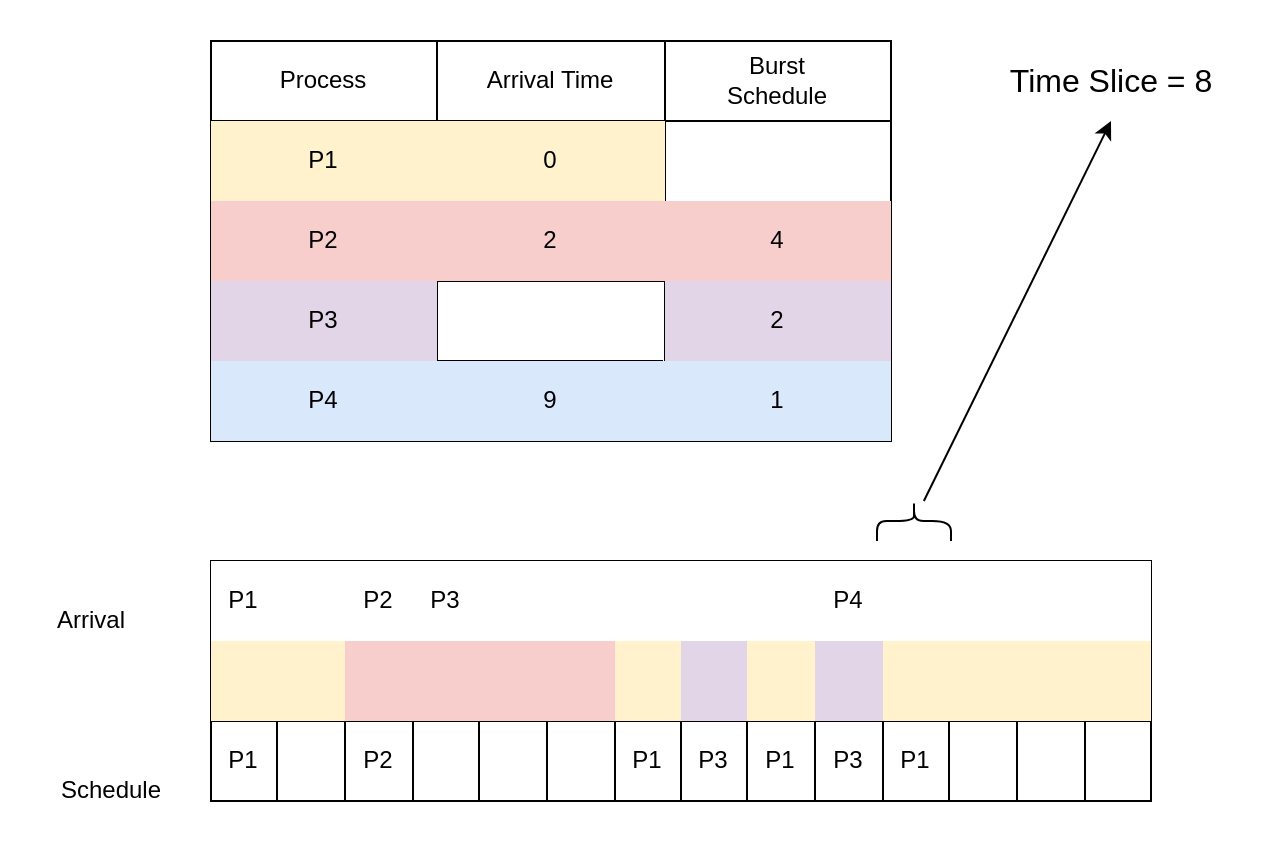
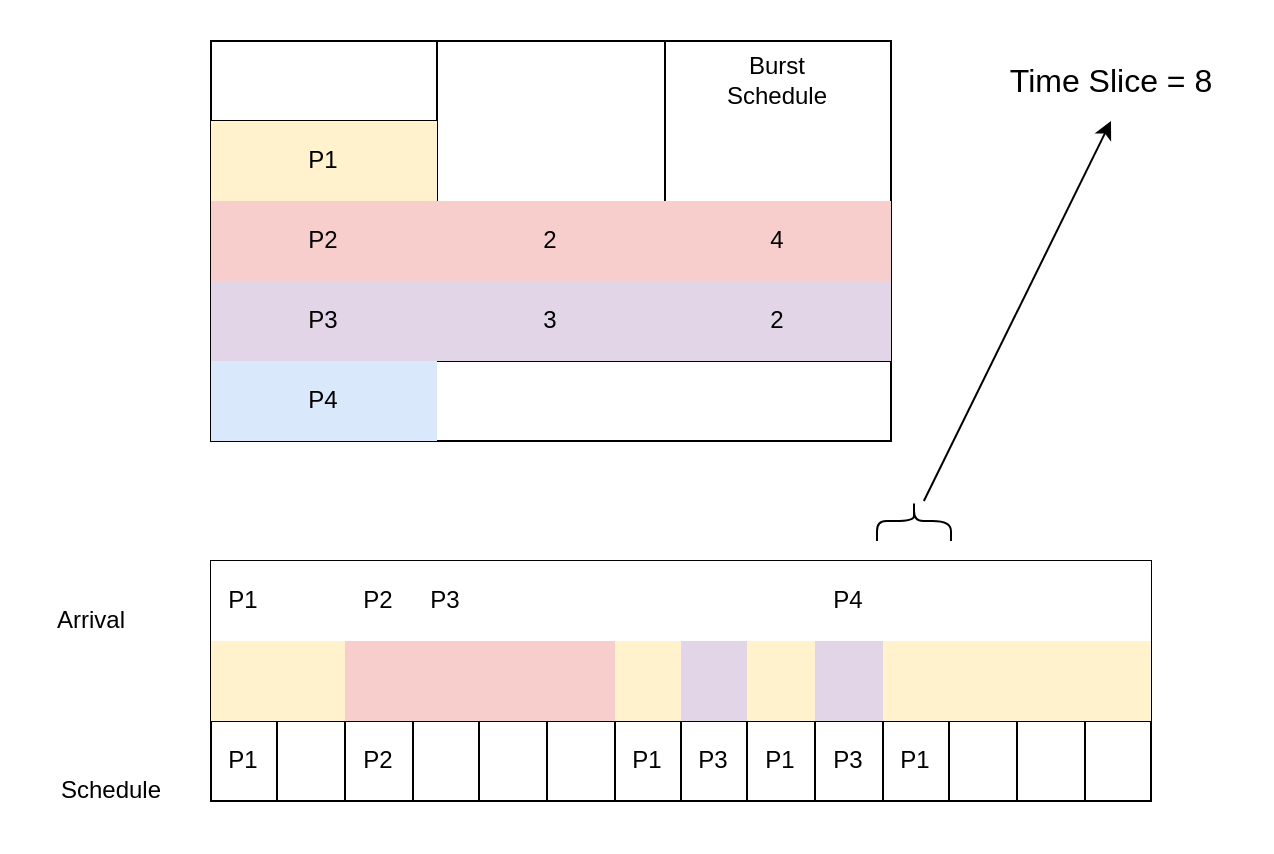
  <mxCell id="0" />
  <mxCell id="1" parent="0" />
  <mxCell id="2" value="" style="shape=table;html=1;whiteSpace=wrap;startSize=0;container=1;collapsible=0;childLayout=tableLayout;" vertex="1" parent="1"><mxGeometry x="105" y="20" width="340" height="200" as="geometry" /></mxCell>
  <mxCell id="3" value="" style="shape=partialRectangle;html=1;whiteSpace=wrap;collapsible=0;dropTarget=0;pointerEvents=0;fillColor=none;top=0;left=0;bottom=0;right=0;points=[[0,0.5],[1,0.5]];portConstraint=eastwest;" vertex="1" parent="2"><mxGeometry width="340" height="40" as="geometry" /></mxCell>
- <mxCell id="4" value="Process" style="shape=partialRectangle;html=1;whiteSpace=wrap;connectable=0;overflow=hidden;fillColor=none;top=0;left=0;bottom=0;right=0;" vertex="1" parent="3"><mxGeometry width="113" height="40" as="geometry" /></mxCell>
- <mxCell id="5" value="Arrival Time" style="shape=partialRectangle;html=1;whiteSpace=wrap;connectable=0;overflow=hidden;fillColor=none;top=0;left=0;bottom=0;right=0;" vertex="1" parent="3"><mxGeometry x="113" width="114" height="40" as="geometry" /></mxCell>
  <mxCell id="6" value="Burst&lt;br&gt;Schedule" style="shape=partialRectangle;html=1;whiteSpace=wrap;connectable=0;overflow=hidden;fillColor=none;top=0;left=0;bottom=0;right=0;" vertex="1" parent="3"><mxGeometry x="227" width="113" height="40" as="geometry" /></mxCell>
  <mxCell id="7" value="" style="shape=partialRectangle;html=1;whiteSpace=wrap;collapsible=0;dropTarget=0;pointerEvents=0;fillColor=none;top=0;left=0;bottom=0;right=0;points=[[0,0.5],[1,0.5]];portConstraint=eastwest;" vertex="1" parent="2"><mxGeometry y="40" width="340" height="40" as="geometry" /></mxCell>
  <mxCell id="8" value="P1" style="shape=partialRectangle;html=1;whiteSpace=wrap;connectable=0;overflow=hidden;fillColor=#fff2cc;top=0;left=0;bottom=0;right=0;strokeColor=#d6b656;" vertex="1" parent="7"><mxGeometry width="113" height="40" as="geometry" /></mxCell>
- <mxCell id="9" value="0" style="shape=partialRectangle;html=1;whiteSpace=wrap;connectable=0;overflow=hidden;fillColor=#fff2cc;top=0;left=0;bottom=0;right=0;strokeColor=#d6b656;" vertex="1" parent="7"><mxGeometry x="113" width="114" height="40" as="geometry" /></mxCell>
  <mxCell id="10" value="" style="shape=partialRectangle;html=1;whiteSpace=wrap;collapsible=0;dropTarget=0;pointerEvents=0;fillColor=none;top=0;left=0;bottom=0;right=0;points=[[0,0.5],[1,0.5]];portConstraint=eastwest;" vertex="1" parent="2"><mxGeometry y="80" width="340" height="40" as="geometry" /></mxCell>
  <mxCell id="11" value="P2" style="shape=partialRectangle;html=1;whiteSpace=wrap;connectable=0;overflow=hidden;fillColor=#f8cecc;top=0;left=0;bottom=0;right=0;strokeColor=#b85450;" vertex="1" parent="10"><mxGeometry width="113" height="40" as="geometry" /></mxCell>
  <mxCell id="12" value="2" style="shape=partialRectangle;html=1;whiteSpace=wrap;connectable=0;overflow=hidden;fillColor=#f8cecc;top=0;left=0;bottom=0;right=0;strokeColor=#b85450;" vertex="1" parent="10"><mxGeometry x="113" width="114" height="40" as="geometry" /></mxCell>
  <mxCell id="13" value="4" style="shape=partialRectangle;html=1;whiteSpace=wrap;connectable=0;overflow=hidden;fillColor=#f8cecc;top=0;left=0;bottom=0;right=0;strokeColor=#b85450;" vertex="1" parent="10"><mxGeometry x="227" width="113" height="40" as="geometry" /></mxCell>
  <mxCell id="14" value="" style="shape=partialRectangle;html=1;whiteSpace=wrap;collapsible=0;dropTarget=0;pointerEvents=0;fillColor=none;top=0;left=0;bottom=0;right=0;points=[[0,0.5],[1,0.5]];portConstraint=eastwest;" vertex="1" parent="2"><mxGeometry y="120" width="340" height="40" as="geometry" /></mxCell>
  <mxCell id="15" value="P3" style="shape=partialRectangle;html=1;whiteSpace=wrap;connectable=0;overflow=hidden;fillColor=#e1d5e7;top=0;left=0;bottom=0;right=0;strokeColor=#9673a6;" vertex="1" parent="14"><mxGeometry width="113" height="40" as="geometry" /></mxCell>
+ <mxCell id="16" value="3" style="shape=partialRectangle;html=1;whiteSpace=wrap;connectable=0;overflow=hidden;fillColor=#e1d5e7;top=0;left=0;bottom=0;right=0;strokeColor=#9673a6;" vertex="1" parent="14"><mxGeometry x="113" width="114" height="40" as="geometry" /></mxCell>
  <mxCell id="17" value="2" style="shape=partialRectangle;html=1;whiteSpace=wrap;connectable=0;overflow=hidden;fillColor=#e1d5e7;top=0;left=0;bottom=0;right=0;strokeColor=#9673a6;" vertex="1" parent="14"><mxGeometry x="227" width="113" height="40" as="geometry" /></mxCell>
  <mxCell id="18" value="" style="shape=partialRectangle;html=1;whiteSpace=wrap;collapsible=0;dropTarget=0;pointerEvents=0;fillColor=none;top=0;left=0;bottom=0;right=0;points=[[0,0.5],[1,0.5]];portConstraint=eastwest;" vertex="1" parent="2"><mxGeometry y="160" width="340" height="40" as="geometry" /></mxCell>
  <mxCell id="19" value="P4" style="shape=partialRectangle;html=1;whiteSpace=wrap;connectable=0;overflow=hidden;fillColor=#dae8fc;top=0;left=0;bottom=0;right=0;strokeColor=#6c8ebf;" vertex="1" parent="18"><mxGeometry width="113" height="40" as="geometry" /></mxCell>
- <mxCell id="20" value="9" style="shape=partialRectangle;html=1;whiteSpace=wrap;connectable=0;overflow=hidden;fillColor=#dae8fc;top=0;left=0;bottom=0;right=0;strokeColor=#6c8ebf;" vertex="1" parent="18"><mxGeometry x="113" width="114" height="40" as="geometry" /></mxCell>
- <mxCell id="21" value="1" style="shape=partialRectangle;html=1;whiteSpace=wrap;connectable=0;overflow=hidden;fillColor=#dae8fc;top=0;left=0;bottom=0;right=0;strokeColor=#6c8ebf;" vertex="1" parent="18"><mxGeometry x="227" width="113" height="40" as="geometry" /></mxCell>
  <mxCell id="22" value="" style="shape=table;html=1;whiteSpace=wrap;startSize=0;container=1;collapsible=0;childLayout=tableLayout;" vertex="1" parent="1"><mxGeometry x="105" y="280" width="470" height="120" as="geometry" /></mxCell>
  <mxCell id="23" style="shape=partialRectangle;html=1;whiteSpace=wrap;collapsible=0;dropTarget=0;pointerEvents=0;fillColor=none;top=0;left=0;bottom=0;right=0;points=[[0,0.5],[1,0.5]];portConstraint=eastwest;" vertex="1" parent="22"><mxGeometry width="470" height="40" as="geometry" /></mxCell>
  <mxCell id="24" value="P1" style="shape=partialRectangle;html=1;whiteSpace=wrap;connectable=0;overflow=hidden;top=0;left=0;bottom=0;right=0;" vertex="1" parent="23"><mxGeometry width="33" height="40" as="geometry" /></mxCell>
  <mxCell id="25" style="shape=partialRectangle;html=1;whiteSpace=wrap;connectable=0;overflow=hidden;top=0;left=0;bottom=0;right=0;" vertex="1" parent="23"><mxGeometry x="33" width="34" height="40" as="geometry" /></mxCell>
  <mxCell id="26" value="P2" style="shape=partialRectangle;html=1;whiteSpace=wrap;connectable=0;overflow=hidden;top=0;left=0;bottom=0;right=0;" vertex="1" parent="23"><mxGeometry x="67" width="34" height="40" as="geometry" /></mxCell>
  <mxCell id="27" value="P3" style="shape=partialRectangle;html=1;whiteSpace=wrap;connectable=0;overflow=hidden;top=0;left=0;bottom=0;right=0;" vertex="1" parent="23"><mxGeometry x="101" width="33" height="40" as="geometry" /></mxCell>
  <mxCell id="28" style="shape=partialRectangle;html=1;whiteSpace=wrap;connectable=0;overflow=hidden;top=0;left=0;bottom=0;right=0;" vertex="1" parent="23"><mxGeometry x="134" width="34" height="40" as="geometry" /></mxCell>
  <mxCell id="29" value="" style="shape=partialRectangle;html=1;whiteSpace=wrap;connectable=0;overflow=hidden;top=0;left=0;bottom=0;right=0;" vertex="1" parent="23"><mxGeometry x="168" width="34" height="40" as="geometry" /></mxCell>
  <mxCell id="30" style="shape=partialRectangle;html=1;whiteSpace=wrap;connectable=0;overflow=hidden;top=0;left=0;bottom=0;right=0;" vertex="1" parent="23"><mxGeometry x="202" width="33" height="40" as="geometry" /></mxCell>
  <mxCell id="31" style="shape=partialRectangle;html=1;whiteSpace=wrap;connectable=0;overflow=hidden;top=0;left=0;bottom=0;right=0;" vertex="1" parent="23"><mxGeometry x="235" width="33" height="40" as="geometry" /></mxCell>
  <mxCell id="32" style="shape=partialRectangle;html=1;whiteSpace=wrap;connectable=0;overflow=hidden;top=0;left=0;bottom=0;right=0;" vertex="1" parent="23"><mxGeometry x="268" width="34" height="40" as="geometry" /></mxCell>
  <mxCell id="33" value="P4" style="shape=partialRectangle;html=1;whiteSpace=wrap;connectable=0;overflow=hidden;top=0;left=0;bottom=0;right=0;" vertex="1" parent="23"><mxGeometry x="302" width="34" height="40" as="geometry" /></mxCell>
  <mxCell id="34" style="shape=partialRectangle;html=1;whiteSpace=wrap;connectable=0;overflow=hidden;top=0;left=0;bottom=0;right=0;" vertex="1" parent="23"><mxGeometry x="336" width="33" height="40" as="geometry" /></mxCell>
  <mxCell id="35" style="shape=partialRectangle;html=1;whiteSpace=wrap;connectable=0;overflow=hidden;top=0;left=0;bottom=0;right=0;" vertex="1" parent="23"><mxGeometry x="369" width="34" height="40" as="geometry" /></mxCell>
  <mxCell id="36" style="shape=partialRectangle;html=1;whiteSpace=wrap;connectable=0;overflow=hidden;top=0;left=0;bottom=0;right=0;" vertex="1" parent="23"><mxGeometry x="403" width="34" height="40" as="geometry" /></mxCell>
  <mxCell id="37" style="shape=partialRectangle;html=1;whiteSpace=wrap;connectable=0;overflow=hidden;top=0;left=0;bottom=0;right=0;" vertex="1" parent="23"><mxGeometry x="437" width="33" height="40" as="geometry" /></mxCell>
  <mxCell id="38" value="" style="shape=partialRectangle;html=1;whiteSpace=wrap;collapsible=0;dropTarget=0;pointerEvents=0;fillColor=none;top=0;left=0;bottom=0;right=0;points=[[0,0.5],[1,0.5]];portConstraint=eastwest;" vertex="1" parent="22"><mxGeometry y="40" width="470" height="40" as="geometry" /></mxCell>
  <mxCell id="39" value="" style="shape=partialRectangle;html=1;whiteSpace=wrap;connectable=0;overflow=hidden;fillColor=#fff2cc;top=0;left=0;bottom=0;right=0;strokeColor=#d6b656;" vertex="1" parent="38"><mxGeometry width="33" height="40" as="geometry" /></mxCell>
  <mxCell id="40" value="" style="shape=partialRectangle;html=1;whiteSpace=wrap;connectable=0;overflow=hidden;fillColor=#fff2cc;top=0;left=0;bottom=0;right=0;strokeColor=#d6b656;" vertex="1" parent="38"><mxGeometry x="33" width="34" height="40" as="geometry" /></mxCell>
  <mxCell id="41" value="" style="shape=partialRectangle;html=1;whiteSpace=wrap;connectable=0;overflow=hidden;fillColor=#f8cecc;top=0;left=0;bottom=0;right=0;strokeColor=#b85450;" vertex="1" parent="38"><mxGeometry x="67" width="34" height="40" as="geometry" /></mxCell>
  <mxCell id="42" value="" style="shape=partialRectangle;html=1;whiteSpace=wrap;connectable=0;overflow=hidden;fillColor=#f8cecc;top=0;left=0;bottom=0;right=0;strokeColor=#b85450;" vertex="1" parent="38"><mxGeometry x="101" width="33" height="40" as="geometry" /></mxCell>
  <mxCell id="43" value="" style="shape=partialRectangle;html=1;whiteSpace=wrap;connectable=0;overflow=hidden;fillColor=#f8cecc;top=0;left=0;bottom=0;right=0;strokeColor=#b85450;" vertex="1" parent="38"><mxGeometry x="134" width="34" height="40" as="geometry" /></mxCell>
  <mxCell id="44" value="" style="shape=partialRectangle;html=1;whiteSpace=wrap;connectable=0;overflow=hidden;fillColor=#f8cecc;top=0;left=0;bottom=0;right=0;strokeColor=#b85450;" vertex="1" parent="38"><mxGeometry x="168" width="34" height="40" as="geometry" /></mxCell>
  <mxCell id="45" value="" style="shape=partialRectangle;html=1;whiteSpace=wrap;connectable=0;overflow=hidden;fillColor=#fff2cc;top=0;left=0;bottom=0;right=0;strokeColor=#d6b656;" vertex="1" parent="38"><mxGeometry x="202" width="33" height="40" as="geometry" /></mxCell>
  <mxCell id="46" value="" style="shape=partialRectangle;html=1;whiteSpace=wrap;connectable=0;overflow=hidden;fillColor=#e1d5e7;top=0;left=0;bottom=0;right=0;strokeColor=#9673a6;" vertex="1" parent="38"><mxGeometry x="235" width="33" height="40" as="geometry" /></mxCell>
  <mxCell id="47" value="" style="shape=partialRectangle;html=1;whiteSpace=wrap;connectable=0;overflow=hidden;fillColor=#fff2cc;top=0;left=0;bottom=0;right=0;strokeColor=#d6b656;" vertex="1" parent="38"><mxGeometry x="268" width="34" height="40" as="geometry" /></mxCell>
  <mxCell id="48" value="" style="shape=partialRectangle;html=1;whiteSpace=wrap;connectable=0;overflow=hidden;fillColor=#e1d5e7;top=0;left=0;bottom=0;right=0;strokeColor=#9673a6;" vertex="1" parent="38"><mxGeometry x="302" width="34" height="40" as="geometry" /></mxCell>
  <mxCell id="49" value="" style="shape=partialRectangle;html=1;whiteSpace=wrap;connectable=0;overflow=hidden;fillColor=#fff2cc;top=0;left=0;bottom=0;right=0;strokeColor=#d6b656;" vertex="1" parent="38"><mxGeometry x="336" width="33" height="40" as="geometry" /></mxCell>
  <mxCell id="50" value="" style="shape=partialRectangle;html=1;whiteSpace=wrap;connectable=0;overflow=hidden;fillColor=#fff2cc;top=0;left=0;bottom=0;right=0;strokeColor=#d6b656;" vertex="1" parent="38"><mxGeometry x="369" width="34" height="40" as="geometry" /></mxCell>
  <mxCell id="51" value="" style="shape=partialRectangle;html=1;whiteSpace=wrap;connectable=0;overflow=hidden;fillColor=#fff2cc;top=0;left=0;bottom=0;right=0;strokeColor=#d6b656;" vertex="1" parent="38"><mxGeometry x="403" width="34" height="40" as="geometry" /></mxCell>
  <mxCell id="52" value="" style="shape=partialRectangle;html=1;whiteSpace=wrap;connectable=0;overflow=hidden;fillColor=#fff2cc;top=0;left=0;bottom=0;right=0;strokeColor=#d6b656;" vertex="1" parent="38"><mxGeometry x="437" width="33" height="40" as="geometry" /></mxCell>
  <mxCell id="53" value="" style="shape=partialRectangle;html=1;whiteSpace=wrap;collapsible=0;dropTarget=0;pointerEvents=0;fillColor=none;top=0;left=0;bottom=0;right=0;points=[[0,0.5],[1,0.5]];portConstraint=eastwest;" vertex="1" parent="22"><mxGeometry y="80" width="470" height="40" as="geometry" /></mxCell>
  <mxCell id="54" value="P1" style="shape=partialRectangle;html=1;whiteSpace=wrap;connectable=0;overflow=hidden;fillColor=none;top=0;left=0;bottom=0;right=0;" vertex="1" parent="53"><mxGeometry width="33" height="40" as="geometry" /></mxCell>
  <mxCell id="55" value="" style="shape=partialRectangle;html=1;whiteSpace=wrap;connectable=0;overflow=hidden;fillColor=none;top=0;left=0;bottom=0;right=0;" vertex="1" parent="53"><mxGeometry x="33" width="34" height="40" as="geometry" /></mxCell>
  <mxCell id="56" value="P2" style="shape=partialRectangle;html=1;whiteSpace=wrap;connectable=0;overflow=hidden;fillColor=none;top=0;left=0;bottom=0;right=0;" vertex="1" parent="53"><mxGeometry x="67" width="34" height="40" as="geometry" /></mxCell>
  <mxCell id="57" value="" style="shape=partialRectangle;html=1;whiteSpace=wrap;connectable=0;overflow=hidden;fillColor=none;top=0;left=0;bottom=0;right=0;" vertex="1" parent="53"><mxGeometry x="101" width="33" height="40" as="geometry" /></mxCell>
  <mxCell id="58" value="" style="shape=partialRectangle;html=1;whiteSpace=wrap;connectable=0;overflow=hidden;fillColor=none;top=0;left=0;bottom=0;right=0;" vertex="1" parent="53"><mxGeometry x="134" width="34" height="40" as="geometry" /></mxCell>
  <mxCell id="59" value="" style="shape=partialRectangle;html=1;whiteSpace=wrap;connectable=0;overflow=hidden;fillColor=none;top=0;left=0;bottom=0;right=0;" vertex="1" parent="53"><mxGeometry x="168" width="34" height="40" as="geometry" /></mxCell>
  <mxCell id="60" value="P1" style="shape=partialRectangle;html=1;whiteSpace=wrap;connectable=0;overflow=hidden;fillColor=none;top=0;left=0;bottom=0;right=0;" vertex="1" parent="53"><mxGeometry x="202" width="33" height="40" as="geometry" /></mxCell>
  <mxCell id="61" value="P3" style="shape=partialRectangle;html=1;whiteSpace=wrap;connectable=0;overflow=hidden;fillColor=none;top=0;left=0;bottom=0;right=0;" vertex="1" parent="53"><mxGeometry x="235" width="33" height="40" as="geometry" /></mxCell>
  <mxCell id="62" value="P1" style="shape=partialRectangle;html=1;whiteSpace=wrap;connectable=0;overflow=hidden;fillColor=none;top=0;left=0;bottom=0;right=0;" vertex="1" parent="53"><mxGeometry x="268" width="34" height="40" as="geometry" /></mxCell>
  <mxCell id="63" value="P3" style="shape=partialRectangle;html=1;whiteSpace=wrap;connectable=0;overflow=hidden;fillColor=none;top=0;left=0;bottom=0;right=0;" vertex="1" parent="53"><mxGeometry x="302" width="34" height="40" as="geometry" /></mxCell>
  <mxCell id="64" value="P1" style="shape=partialRectangle;html=1;whiteSpace=wrap;connectable=0;overflow=hidden;fillColor=none;top=0;left=0;bottom=0;right=0;" vertex="1" parent="53"><mxGeometry x="336" width="33" height="40" as="geometry" /></mxCell>
  <mxCell id="65" value="" style="shape=partialRectangle;html=1;whiteSpace=wrap;connectable=0;overflow=hidden;fillColor=none;top=0;left=0;bottom=0;right=0;" vertex="1" parent="53"><mxGeometry x="369" width="34" height="40" as="geometry" /></mxCell>
  <mxCell id="66" value="" style="shape=partialRectangle;html=1;whiteSpace=wrap;connectable=0;overflow=hidden;fillColor=none;top=0;left=0;bottom=0;right=0;" vertex="1" parent="53"><mxGeometry x="403" width="34" height="40" as="geometry" /></mxCell>
  <mxCell id="67" value="" style="shape=partialRectangle;html=1;whiteSpace=wrap;connectable=0;overflow=hidden;fillColor=none;top=0;left=0;bottom=0;right=0;" vertex="1" parent="53"><mxGeometry x="437" width="33" height="40" as="geometry" /></mxCell>
  <mxCell id="68" value="Schedule" style="text;html=1;align=center;verticalAlign=middle;resizable=0;points=[];autosize=1;" vertex="1" parent="1"><mxGeometry x="20" y="385" width="70" height="20" as="geometry" /></mxCell>
  <mxCell id="69" style="rounded=0;orthogonalLoop=1;jettySize=auto;html=1;" edge="1" parent="1" source="70"><mxGeometry relative="1" as="geometry"><mxPoint x="555" y="60" as="targetPoint" /></mxGeometry></mxCell>
  <mxCell id="70" value="" style="shape=curlyBracket;whiteSpace=wrap;html=1;rounded=1;direction=south;" vertex="1" parent="1"><mxGeometry x="438" y="250" width="37" height="20" as="geometry" /></mxCell>
  <mxCell id="71" value="&lt;font style=&quot;font-size: 16px&quot;&gt;Time Slice = 8&lt;/font&gt;" style="text;html=1;align=center;verticalAlign=middle;resizable=0;points=[];autosize=1;" vertex="1" parent="1"><mxGeometry x="495" y="30" width="120" height="20" as="geometry" /></mxCell>
  <mxCell id="72" value="Arrival" style="text;html=1;align=center;verticalAlign=middle;resizable=0;points=[];autosize=1;" vertex="1" parent="1"><mxGeometry x="20" y="300" width="50" height="20" as="geometry" /></mxCell>
